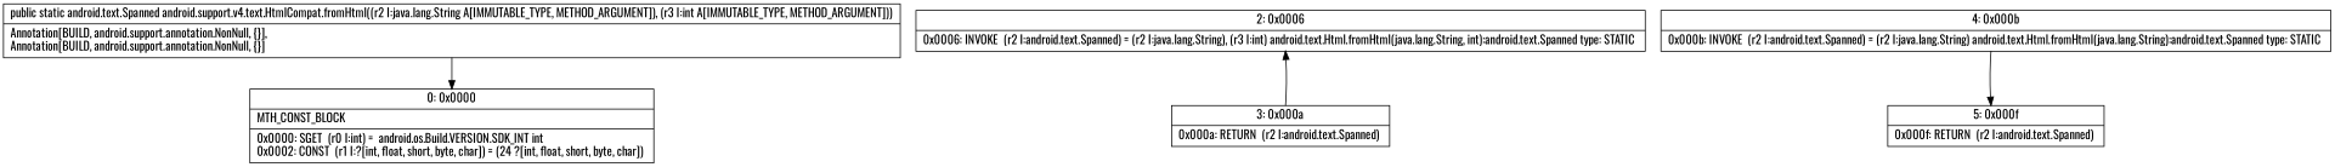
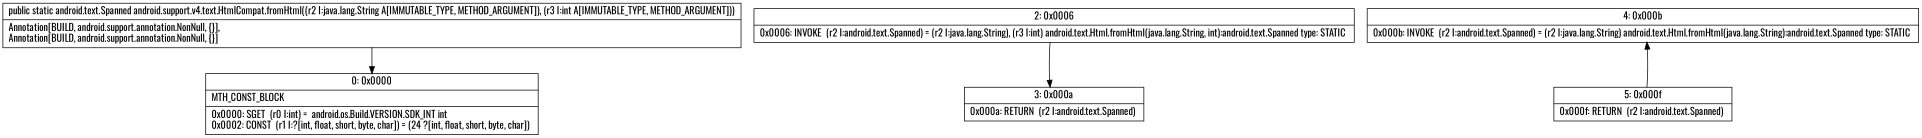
  digraph {
    fontname=Oswald
    node [fontname=Oswald shape=record]
    edge [fontname=Oswald]
    n1 [label="{0\:\ 0x0000|MTH_CONST_BLOCK\l|0x0000: SGET  (r0 I:int) =  android.os.Build.VERSION.SDK_INT int \l0x0002: CONST  (r1 I:?[int, float, short, byte, char]) = (24 ?[int, float, short, byte, char]) \l}"]
    n2 [label="{2\:\ 0x0006|0x0006: INVOKE  (r2 I:android.text.Spanned) = (r2 I:java.lang.String), (r3 I:int) android.text.Html.fromHtml(java.lang.String, int):android.text.Spanned type: STATIC \l}"]
    n3 [label="{3\:\ 0x000a|0x000a: RETURN  (r2 I:android.text.Spanned) \l}"]
    n4 [label="{4\:\ 0x000b|0x000b: INVOKE  (r2 I:android.text.Spanned) = (r2 I:java.lang.String) android.text.Html.fromHtml(java.lang.String):android.text.Spanned type: STATIC \l}"]
    n5 [label="{5\:\ 0x000f|0x000f: RETURN  (r2 I:android.text.Spanned) \l}"]
    n6 [label="{public static android.text.Spanned android.support.v4.text.HtmlCompat.fromHtml((r2 I:java.lang.String A[IMMUTABLE_TYPE, METHOD_ARGUMENT]), (r3 I:int A[IMMUTABLE_TYPE, METHOD_ARGUMENT]))  | Annotation[BUILD, android.support.annotation.NonNull, \{\}], \lAnnotation[BUILD, android.support.annotation.NonNull, \{\}]\l}"]
-   n3 -> n2
-   n4 -> n5
+   n2 -> n3
+   n5 -> n4
    n6 -> n1
  }
